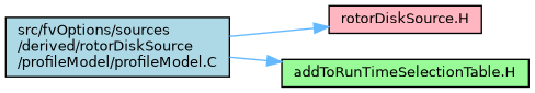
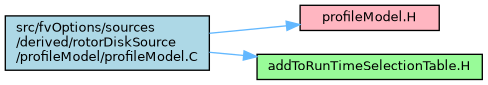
  digraph {
    rankdir=LR
    node [color=black fontname=Helvetica fontsize=10 shape=box style=filled]
    edge [color=steelblue1 fontname=Helvetica fontsize=10 labelfontname=Helvetica labelfontsize=10 style=solid]
    n1 [fillcolor=lightblue fontcolor=black height=0.2 label="src/fvOptions/sources\l/derived/rotorDiskSource\l/profileModel/profileModel.C" width=0.4]
-   n2 [fillcolor=lightpink height=0.2 label="rotorDiskSource.H" width=0.4]
+   n2 [fillcolor=lightpink height=0.2 label="profileModel.H" width=0.4]
    n3 [fillcolor=palegreen height=0.2 label="addToRunTimeSelectionTable.H" width=0.4]
    n1 -> n2
    n1 -> n3
  }
